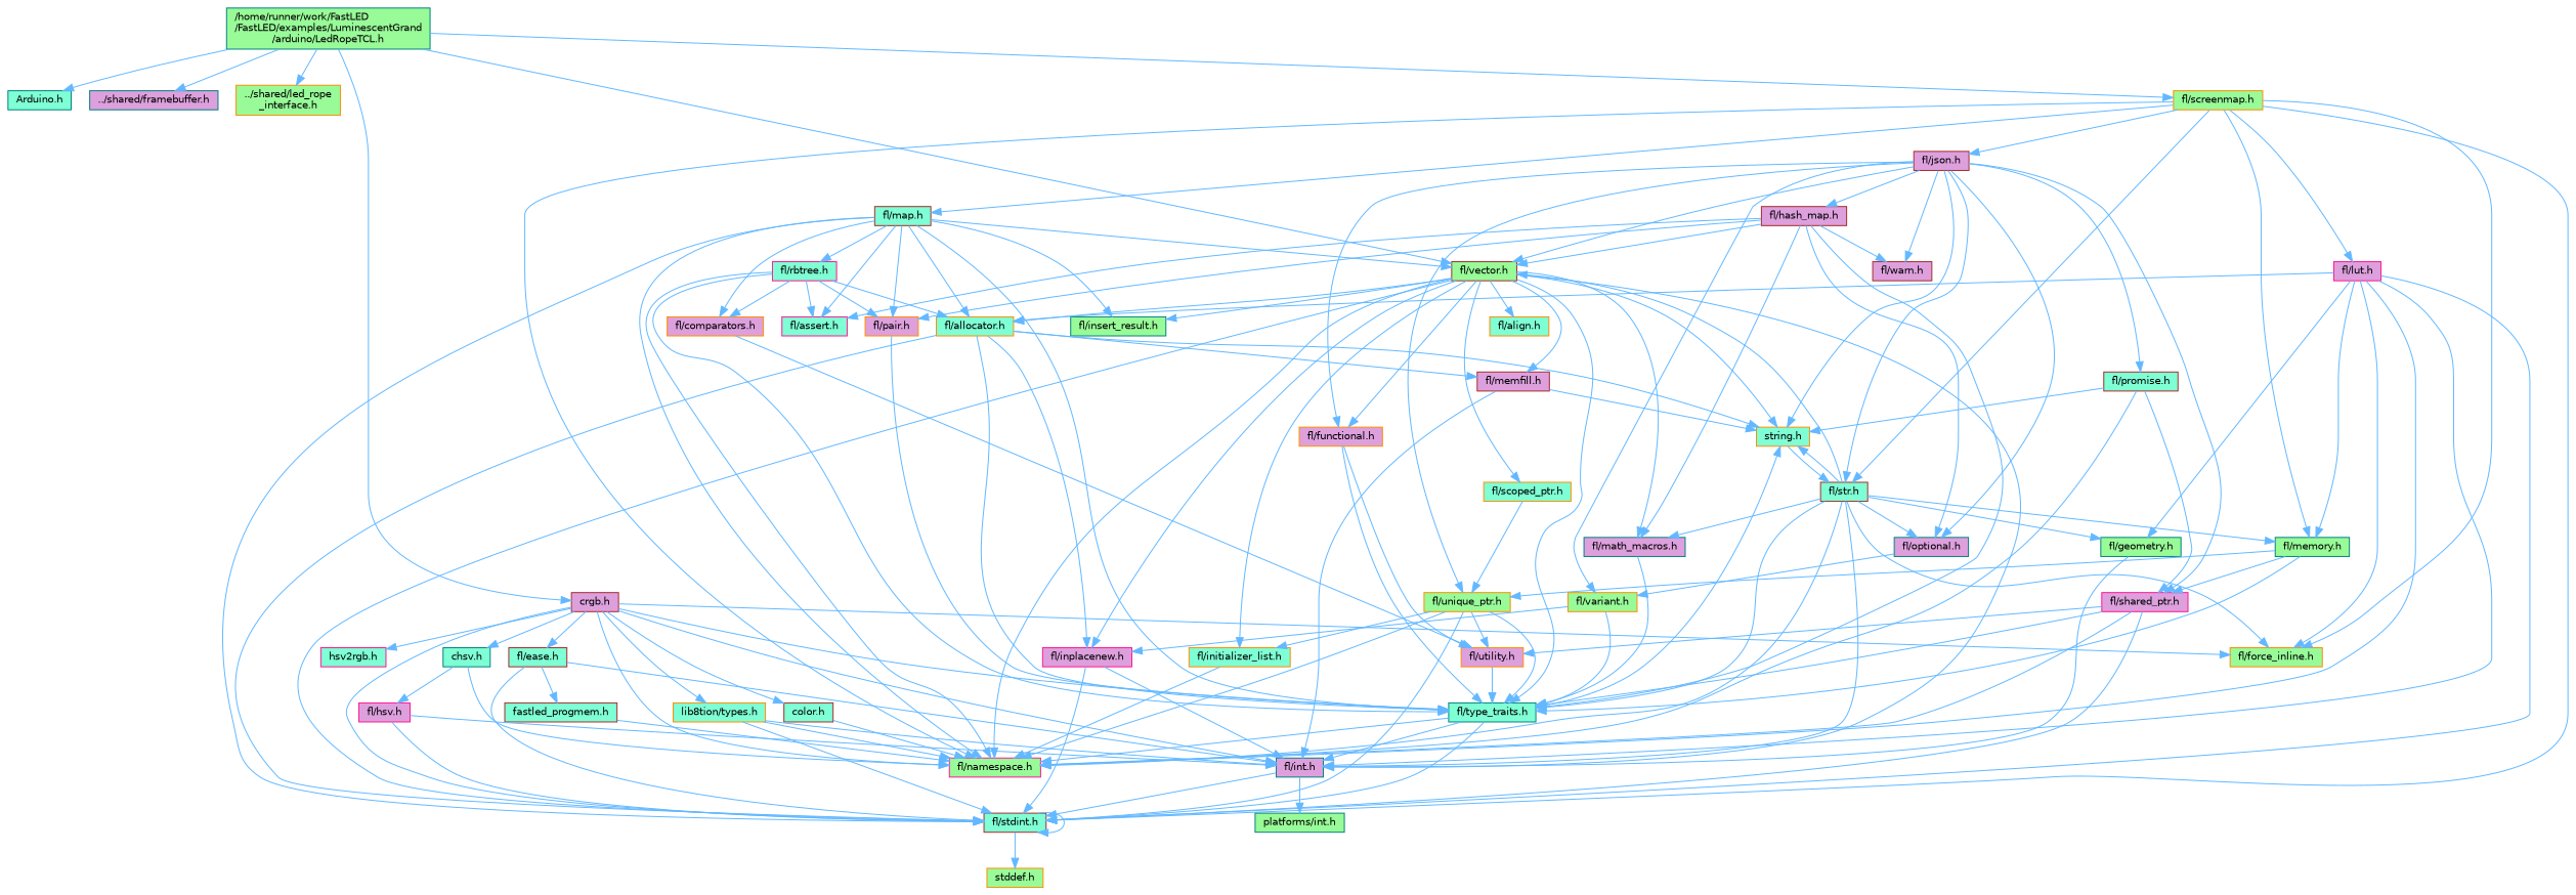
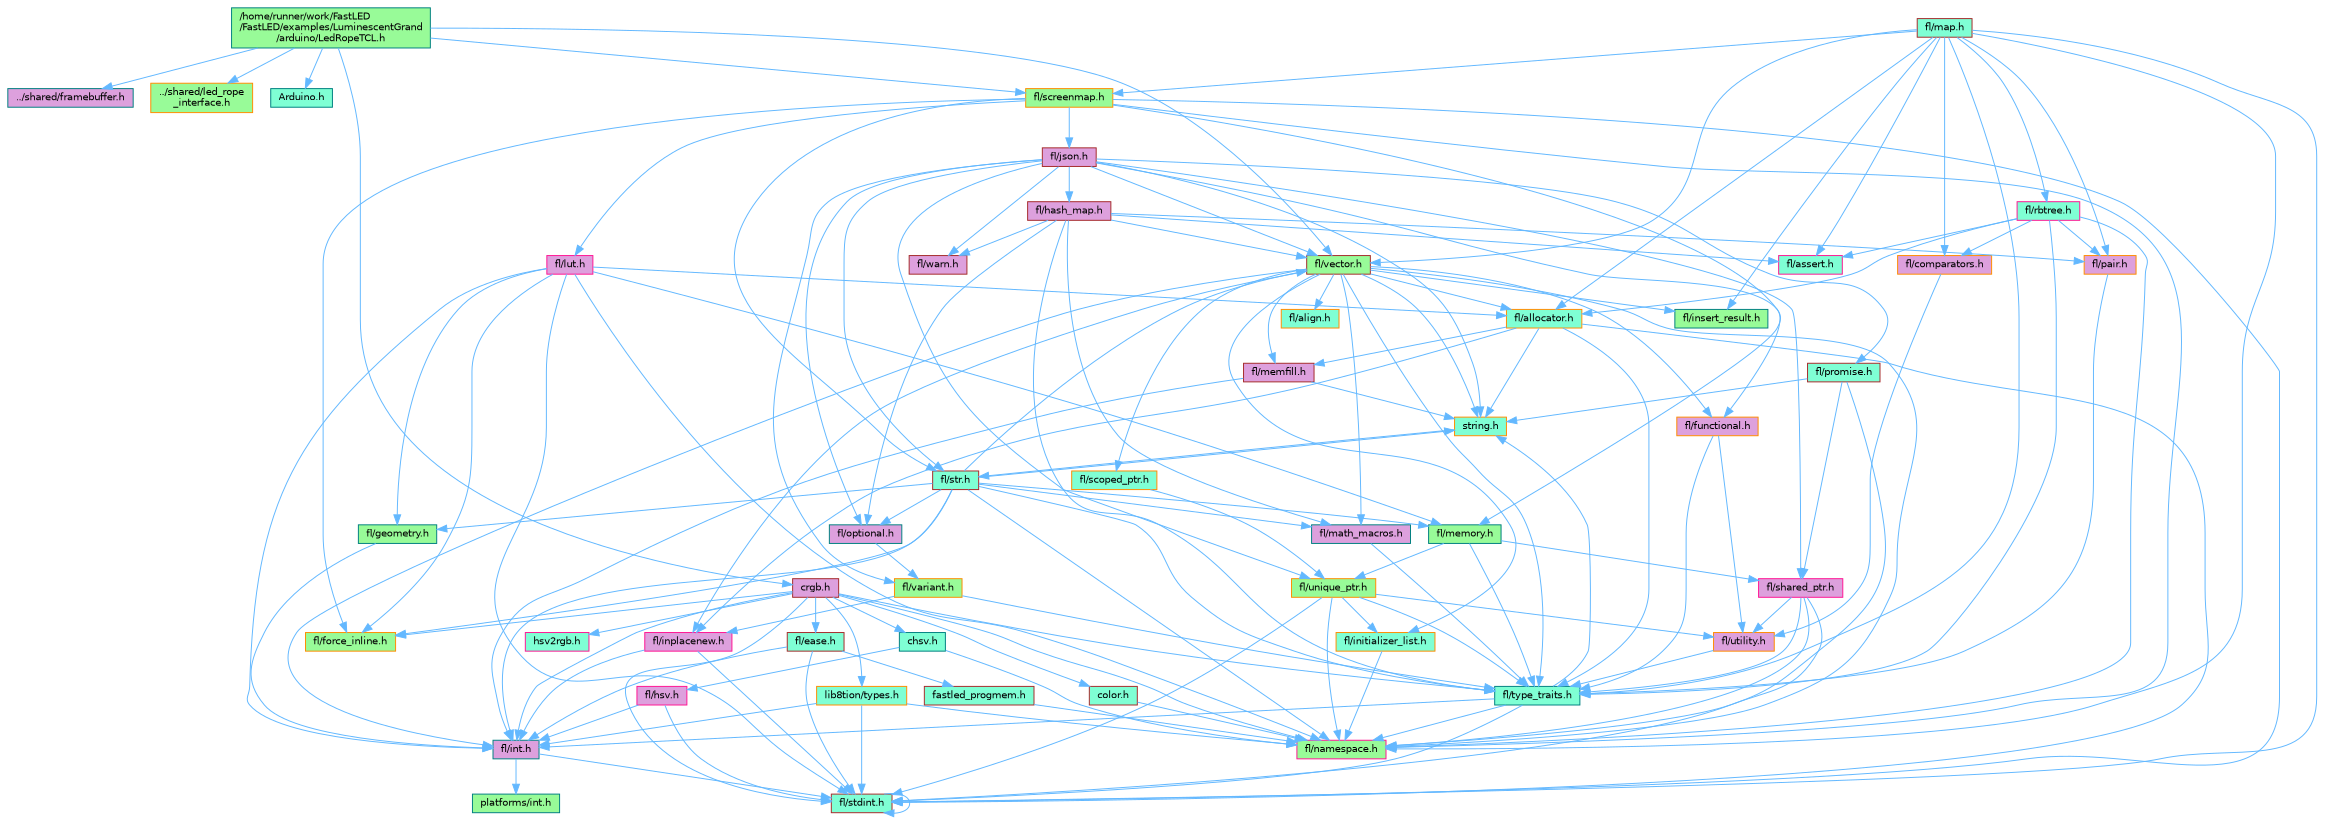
  digraph {
    node [color=darkorange fillcolor=aquamarine fontname=Helvetica fontsize=10 shape=box style=filled]
    edge [color=steelblue1 fontname=Helvetica fontsize=10 labelfontname=Helvetica labelfontsize=10 style=solid]
    n1 [color=teal fillcolor=palegreen fontcolor=black height=0.2 label="/home/runner/work/FastLED\l/FastLED/examples/LuminescentGrand\l/arduino/LedRopeTCL.h" width=0.4]
    n2 [color=teal height=0.2 label="Arduino.h" width=0.4]
    n3 [color=teal fillcolor=plum height=0.2 label="../shared/framebuffer.h" width=0.4]
    n4 [fillcolor=palegreen height=0.2 label="../shared/led_rope\l_interface.h" width=0.4]
    n5 [color=brown fillcolor=palegreen height=0.2 label="fl/vector.h" width=0.4]
    n6 [color=brown fillcolor=plum height=0.2 label="crgb.h" width=0.4]
    n7 [fillcolor=palegreen height=0.2 label="fl/screenmap.h" width=0.4]
    n8 [color=brown height=0.2 label="fl/stdint.h" width=0.4]
    n9 [color=teal fillcolor=plum height=0.2 label="fl/int.h" width=0.4]
    n10 [height=0.2 label="string.h" width=0.4]
    n11 [color=teal fillcolor=plum height=0.2 label="fl/math_macros.h" width=0.4]
    n12 [color=teal height=0.2 label="fl/type_traits.h" width=0.4]
    n13 [color=deeppink fillcolor=palegreen height=0.2 label="fl/namespace.h" width=0.4]
    n14 [height=0.2 label="fl/initializer_list.h" width=0.4]
    n15 [color=deeppink fillcolor=plum height=0.2 label="fl/inplacenew.h" width=0.4]
    n16 [fillcolor=plum height=0.2 label="fl/functional.h" width=0.4]
    n17 [color=teal fillcolor=palegreen height=0.2 label="fl/insert_result.h" width=0.4]
    n18 [color=brown fillcolor=plum height=0.2 label="fl/memfill.h" width=0.4]
    n19 [height=0.2 label="fl/allocator.h" width=0.4]
    n20 [height=0.2 label="fl/scoped_ptr.h" width=0.4]
    n21 [height=0.2 label="fl/align.h" width=0.4]
    n22 [fillcolor=palegreen height=0.2 label="fl/force_inline.h" width=0.4]
    n23 [color=teal height=0.2 label="chsv.h" width=0.4]
    n24 [color=brown height=0.2 label="color.h" width=0.4]
    n25 [height=0.2 label="lib8tion/types.h" width=0.4]
    n26 [color=deeppink height=0.2 label="hsv2rgb.h" width=0.4]
    n27 [color=brown height=0.2 label="fl/ease.h" width=0.4]
    n28 [color=brown height=0.2 label="fl/str.h" width=0.4]
    n29 [color=teal fillcolor=palegreen height=0.2 label="fl/memory.h" width=0.4]
    n30 [color=deeppink fillcolor=plum height=0.2 label="fl/lut.h" width=0.4]
    n31 [color=brown height=0.2 label="fl/map.h" width=0.4]
    n32 [color=brown fillcolor=plum height=0.2 label="fl/json.h" width=0.4]
-   n33 [fillcolor=palegreen height=0.2 label="stddef.h" width=0.4]
    n34 [color=teal fillcolor=palegreen height=0.2 label="platforms/int.h" width=0.4]
    n35 [fillcolor=plum height=0.2 label="fl/utility.h" width=0.4]
    n36 [fillcolor=palegreen height=0.2 label="fl/unique_ptr.h" width=0.4]
    n37 [color=teal fillcolor=palegreen height=0.2 label="fl/geometry.h" width=0.4]
    n38 [color=teal fillcolor=plum height=0.2 label="fl/optional.h" width=0.4]
    n39 [color=deeppink fillcolor=plum height=0.2 label="fl/shared_ptr.h" width=0.4]
    n40 [fillcolor=palegreen height=0.2 label="fl/variant.h" width=0.4]
    n41 [color=deeppink fillcolor=plum height=0.2 label="fl/hsv.h" width=0.4]
    n42 [color=brown height=0.2 label="fastled_progmem.h" width=0.4]
    n43 [color=deeppink height=0.2 label="fl/assert.h" width=0.4]
    n44 [fillcolor=plum height=0.2 label="fl/comparators.h" width=0.4]
    n45 [fillcolor=plum height=0.2 label="fl/pair.h" width=0.4]
    n46 [color=deeppink height=0.2 label="fl/rbtree.h" width=0.4]
    n47 [color=brown fillcolor=plum height=0.2 label="fl/hash_map.h" width=0.4]
    n48 [color=brown fillcolor=plum height=0.2 label="fl/warn.h" width=0.4]
    n49 [color=brown height=0.2 label="fl/promise.h" width=0.4]
    n1 -> n2
    n1 -> n3
    n1 -> n4
    n1 -> n5
    n1 -> n6
    n1 -> n7
-   n5 -> n8
    n5 -> n9
    n5 -> n10
    n5 -> n11
    n5 -> n12
    n5 -> n13
    n5 -> n14
    n5 -> n15
    n5 -> n16
    n5 -> n17
    n5 -> n18
    n5 -> n19
    n5 -> n20
    n5 -> n21
    n6 -> n8
    n6 -> n9
    n6 -> n12
    n6 -> n13
    n6 -> n22
    n6 -> n23
    n6 -> n24
    n6 -> n25
    n6 -> n26
    n6 -> n27
    n7 -> n8
    n7 -> n13
    n7 -> n22
    n7 -> n28
    n7 -> n29
    n7 -> n30
-   n7 -> n31
+   n31 -> n7
    n7 -> n32
    n8 -> n8
-   n8 -> n33
    n9 -> n8
    n9 -> n34
    n10 -> n28
    n11 -> n12
    n12 -> n8
    n12 -> n9
    n12 -> n10
    n12 -> n13
    n14 -> n13
    n15 -> n8
    n15 -> n9
    n16 -> n12
    n16 -> n35
    n18 -> n9
    n18 -> n10
    n19 -> n8
    n19 -> n10
    n19 -> n12
    n19 -> n15
    n19 -> n18
    n20 -> n36
    n23 -> n13
    n23 -> n41
    n24 -> n13
    n25 -> n8
    n25 -> n9
    n25 -> n13
    n27 -> n8
    n27 -> n9
    n27 -> n42
    n28 -> n5
    n28 -> n9
    n28 -> n10
    n28 -> n11
    n28 -> n12
    n28 -> n13
    n28 -> n22
    n28 -> n29
    n28 -> n37
    n28 -> n38
    n29 -> n12
    n29 -> n36
    n29 -> n39
    n30 -> n8
    n30 -> n9
    n30 -> n13
    n30 -> n19
    n30 -> n22
    n30 -> n29
    n30 -> n37
    n31 -> n5
    n31 -> n8
    n31 -> n12
    n31 -> n13
    n31 -> n17
    n31 -> n19
    n31 -> n43
    n31 -> n44
    n31 -> n45
    n31 -> n46
    n32 -> n5
    n32 -> n10
    n32 -> n16
    n32 -> n28
    n32 -> n36
    n32 -> n38
    n32 -> n39
    n32 -> n40
    n32 -> n47
    n32 -> n48
    n32 -> n49
    n35 -> n12
    n36 -> n8
    n36 -> n12
    n36 -> n13
    n36 -> n14
    n36 -> n35
    n37 -> n9
    n38 -> n40
    n39 -> n8
    n39 -> n12
    n39 -> n13
    n39 -> n35
    n40 -> n12
    n40 -> n15
    n41 -> n8
    n41 -> n9
    n42 -> n13
    n44 -> n35
    n45 -> n12
    n46 -> n12
    n46 -> n13
    n46 -> n19
    n46 -> n43
    n46 -> n44
    n46 -> n45
    n47 -> n5
    n47 -> n11
    n47 -> n12
    n47 -> n38
    n47 -> n43
    n47 -> n45
    n47 -> n48
    n49 -> n10
    n49 -> n13
    n49 -> n39
  }
